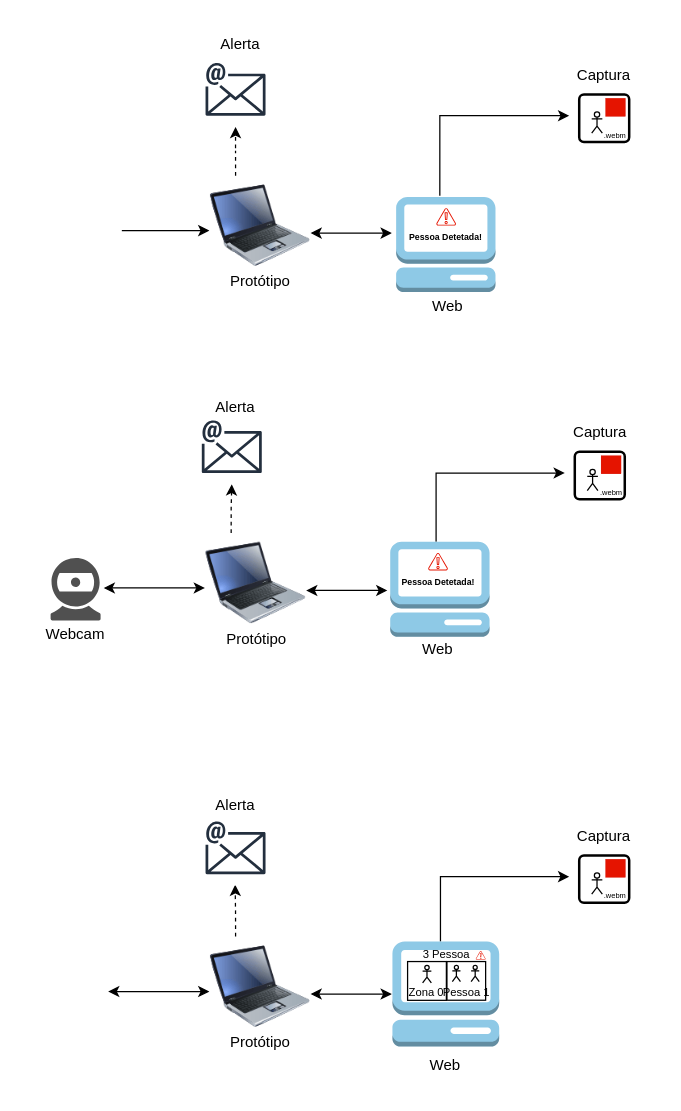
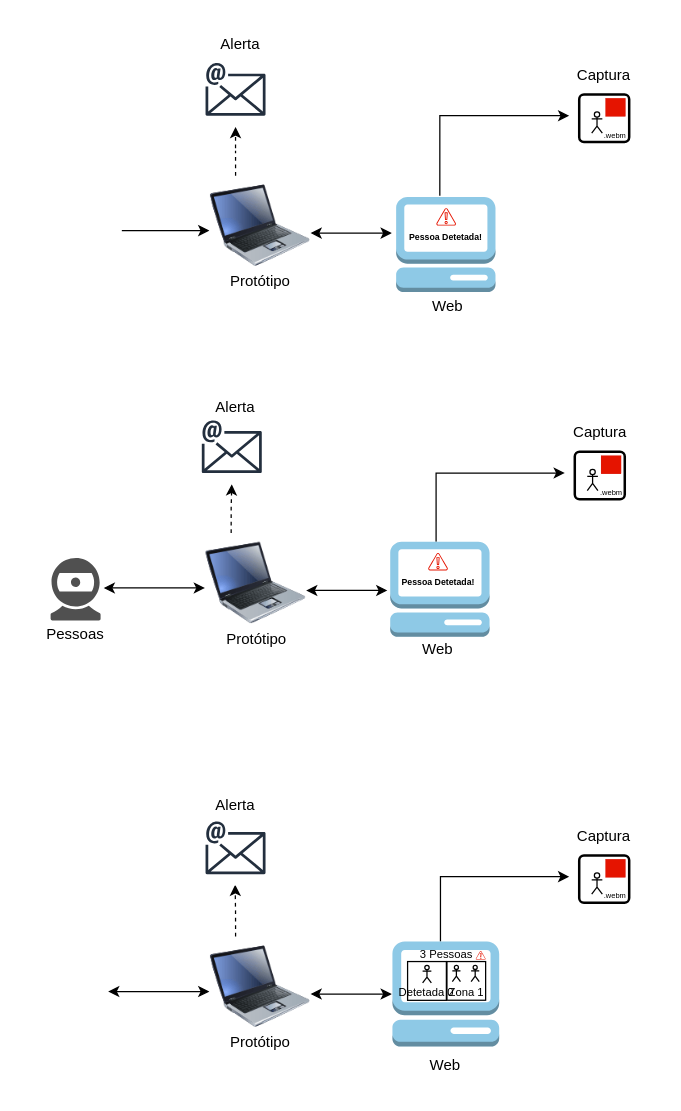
  <mxCell id="0" />
  <mxCell id="1" parent="0" />
  <mxCell id="2" style="edgeStyle=orthogonalEdgeStyle;rounded=0;orthogonalLoop=1;jettySize=auto;html=1;" parent="1" edge="1"><mxGeometry relative="1" as="geometry"><mxPoint x="455.04" y="92" as="targetPoint" /><Array as="points"><mxPoint x="352.04" y="92" /><mxPoint x="420.04" y="92" /></Array><mxPoint x="351.486" y="156.15" as="sourcePoint" /></mxGeometry></mxCell>
  <mxCell id="3" style="edgeStyle=orthogonalEdgeStyle;rounded=0;orthogonalLoop=1;jettySize=auto;html=1;exitX=0.25;exitY=0;exitDx=0;exitDy=0;dashed=1;" edge="1" parent="1" source="4" target="7"><mxGeometry relative="1" as="geometry" /></mxCell>
  <mxCell id="4" value="" style="image;html=1;image=img/lib/clip_art/computers/Laptop_128x128.png" parent="1" vertex="1"><mxGeometry x="168.04" y="140" width="80" height="80" as="geometry" /></mxCell>
  <mxCell id="5" style="edgeStyle=orthogonalEdgeStyle;rounded=0;orthogonalLoop=1;jettySize=auto;html=1;endArrow=classic;startFill=0;endFill=1;startArrow=none;" parent="1" edge="1"><mxGeometry relative="1" as="geometry"><mxPoint x="100.04" y="184" as="sourcePoint" /><mxPoint x="167.04" y="184" as="targetPoint" /><Array as="points"><mxPoint x="97.04" y="184" /><mxPoint x="160.04" y="184" /></Array></mxGeometry></mxCell>
  <mxCell id="6" style="edgeStyle=orthogonalEdgeStyle;rounded=0;orthogonalLoop=1;jettySize=auto;html=1;endArrow=classic;startFill=1;endFill=1;startArrow=classic;" parent="1" target="4" edge="1"><mxGeometry relative="1" as="geometry"><mxPoint x="313.04" y="186" as="sourcePoint" /><Array as="points"><mxPoint x="281.04" y="186" /><mxPoint x="281.04" y="186" /></Array></mxGeometry></mxCell>
  <mxCell id="7" value="" style="sketch=0;outlineConnect=0;fontColor=#232F3E;gradientColor=none;strokeColor=#232F3E;fillColor=#ffffff;dashed=0;verticalLabelPosition=bottom;verticalAlign=top;align=center;html=1;fontSize=12;fontStyle=0;aspect=fixed;shape=mxgraph.aws4.resourceIcon;resIcon=mxgraph.aws4.email;fillStyle=auto;" parent="1" vertex="1"><mxGeometry x="158" y="41" width="60" height="60" as="geometry" /></mxCell>
  <mxCell id="8" value="Protótipo" style="text;html=1;align=center;verticalAlign=middle;whiteSpace=wrap;rounded=0;" parent="1" vertex="1"><mxGeometry x="178.04" y="210" width="60" height="30" as="geometry" /></mxCell>
  <mxCell id="9" value="Web" style="text;html=1;align=center;verticalAlign=middle;whiteSpace=wrap;rounded=0;" parent="1" vertex="1"><mxGeometry x="328.15" y="230" width="60" height="30" as="geometry" /></mxCell>
  <mxCell id="10" value="Alerta" style="text;html=1;align=center;verticalAlign=middle;whiteSpace=wrap;rounded=0;" parent="1" vertex="1"><mxGeometry x="162" y="20" width="60" height="30" as="geometry" /></mxCell>
  <mxCell id="11" value="" style="rounded=1;arcSize=10;dashed=0;fillColor=none;gradientColor=none;strokeWidth=2;" parent="1" vertex="1"><mxGeometry x="463.04" y="75" width="40" height="38" as="geometry" /></mxCell>
  <mxCell id="12" value="Captura" style="text;html=1;align=center;verticalAlign=middle;whiteSpace=wrap;rounded=0;" parent="1" vertex="1"><mxGeometry x="453.04" y="45" width="60" height="30" as="geometry" /></mxCell>
  <mxCell id="13" value="" style="shape=umlActor;verticalLabelPosition=bottom;verticalAlign=top;html=1;outlineConnect=0;" parent="1" vertex="1"><mxGeometry x="473.04" y="89" width="8.5" height="17" as="geometry" /></mxCell>
  <mxCell id="14" value="" style="points=[];aspect=fixed;html=1;align=center;shadow=0;dashed=0;fillColor=#e51400;strokeColor=#B20000;shape=mxgraph.alibaba_cloud.live;fontColor=#ffffff;strokeWidth=0;" parent="1" vertex="1"><mxGeometry x="484.04" y="78" width="16.08" height="14.7" as="geometry" /></mxCell>
  <mxCell id="15" value=".webm" style="text;html=1;align=center;verticalAlign=middle;whiteSpace=wrap;rounded=0;fontSize=6;" parent="1" vertex="1"><mxGeometry x="462.08" y="92.7" width="60" height="30" as="geometry" /></mxCell>
  <mxCell id="16" style="edgeStyle=orthogonalEdgeStyle;rounded=0;orthogonalLoop=1;jettySize=auto;html=1;" parent="1" source="17" edge="1"><mxGeometry relative="1" as="geometry"><mxPoint x="451.5" y="378" as="targetPoint" /><Array as="points"><mxPoint x="348.5" y="378" /><mxPoint x="416.5" y="378" /></Array></mxGeometry></mxCell>
  <mxCell id="17" value="" style="outlineConnect=0;dashed=0;verticalLabelPosition=bottom;verticalAlign=top;align=center;html=1;shape=mxgraph.aws3.management_console;fillColor=light-dark(#8ec9e6, #198cc4);fontColor=#ffffff;strokeColor=#006EAF;" parent="1" vertex="1"><mxGeometry x="311.79" y="432.92" width="79.5" height="76.15" as="geometry" /></mxCell>
  <mxCell id="18" style="edgeStyle=orthogonalEdgeStyle;rounded=0;orthogonalLoop=1;jettySize=auto;html=1;exitX=0.25;exitY=0;exitDx=0;exitDy=0;dashed=1;" edge="1" parent="1" source="19" target="24"><mxGeometry relative="1" as="geometry"><mxPoint x="184.615" y="401" as="targetPoint" /></mxGeometry></mxCell>
  <mxCell id="19" value="" style="image;html=1;image=img/lib/clip_art/computers/Laptop_128x128.png" parent="1" vertex="1"><mxGeometry x="164.5" y="426" width="80" height="80" as="geometry" /></mxCell>
  <mxCell id="20" style="edgeStyle=orthogonalEdgeStyle;rounded=0;orthogonalLoop=1;jettySize=auto;html=1;endArrow=classic;startFill=1;endFill=1;startArrow=classic;" parent="1" edge="1"><mxGeometry relative="1" as="geometry"><mxPoint x="82.5" y="470" as="sourcePoint" /><mxPoint x="163.5" y="470" as="targetPoint" /><Array as="points"><mxPoint x="93.5" y="470" /><mxPoint x="156.5" y="470" /></Array></mxGeometry></mxCell>
  <mxCell id="21" style="edgeStyle=orthogonalEdgeStyle;rounded=0;orthogonalLoop=1;jettySize=auto;html=1;endArrow=classic;startFill=1;endFill=1;startArrow=classic;" parent="1" target="19" edge="1"><mxGeometry relative="1" as="geometry"><mxPoint x="309.5" y="472" as="sourcePoint" /><Array as="points"><mxPoint x="277.5" y="472" /><mxPoint x="277.5" y="472" /></Array></mxGeometry></mxCell>
  <mxCell id="22" value="Pessoa Detetada!" style="text;html=1;align=center;verticalAlign=middle;resizable=0;points=[];autosize=1;strokeColor=none;fillColor=none;fontSize=7;fontStyle=1" parent="1" vertex="1"><mxGeometry x="313.04" y="456" width="74" height="20" as="geometry" /></mxCell>
  <mxCell id="23" value="" style="sketch=0;outlineConnect=0;fillColor=#e51400;strokeColor=#B20000;dashed=0;verticalLabelPosition=bottom;verticalAlign=top;align=center;html=1;fontSize=12;fontStyle=0;aspect=fixed;pointerEvents=1;shape=mxgraph.aws4.alert;fontColor=#ffffff;strokeWidth=1;" parent="1" vertex="1"><mxGeometry x="342.13" y="442" width="15.82" height="14" as="geometry" /></mxCell>
  <mxCell id="24" value="" style="sketch=0;outlineConnect=0;fontColor=#232F3E;gradientColor=none;strokeColor=#232F3E;fillColor=#ffffff;dashed=0;verticalLabelPosition=bottom;verticalAlign=top;align=center;html=1;fontSize=12;fontStyle=0;aspect=fixed;shape=mxgraph.aws4.resourceIcon;resIcon=mxgraph.aws4.email;" parent="1" vertex="1"><mxGeometry x="155" y="327" width="60" height="60" as="geometry" /></mxCell>
  <mxCell id="25" value="Protótipo" style="text;html=1;align=center;verticalAlign=middle;whiteSpace=wrap;rounded=0;" parent="1" vertex="1"><mxGeometry x="174.5" y="496" width="60" height="30" as="geometry" /></mxCell>
  <mxCell id="26" value="Web" style="text;html=1;align=center;verticalAlign=middle;whiteSpace=wrap;rounded=0;" parent="1" vertex="1"><mxGeometry x="320.24" y="504" width="60" height="30" as="geometry" /></mxCell>
  <mxCell id="27" value="Alerta" style="text;html=1;align=center;verticalAlign=middle;whiteSpace=wrap;rounded=0;" parent="1" vertex="1"><mxGeometry x="158" y="311" width="60" height="30" as="geometry" /></mxCell>
  <mxCell id="28" value="" style="rounded=1;arcSize=10;dashed=0;fillColor=none;gradientColor=none;strokeWidth=2;" parent="1" vertex="1"><mxGeometry x="459.5" y="361" width="40" height="38" as="geometry" /></mxCell>
  <mxCell id="29" value="Captura" style="text;html=1;align=center;verticalAlign=middle;whiteSpace=wrap;rounded=0;" parent="1" vertex="1"><mxGeometry x="449.5" y="331" width="60" height="30" as="geometry" /></mxCell>
  <mxCell id="30" value="" style="shape=umlActor;verticalLabelPosition=bottom;verticalAlign=top;html=1;outlineConnect=0;" parent="1" vertex="1"><mxGeometry x="469.5" y="375" width="8.5" height="17" as="geometry" /></mxCell>
  <mxCell id="31" value="" style="points=[];aspect=fixed;html=1;align=center;shadow=0;dashed=0;fillColor=#e51400;strokeColor=#B20000;shape=mxgraph.alibaba_cloud.live;fontColor=#ffffff;strokeWidth=0;" parent="1" vertex="1"><mxGeometry x="480.5" y="364" width="16.08" height="14.7" as="geometry" /></mxCell>
  <mxCell id="32" value=".webm" style="text;html=1;align=center;verticalAlign=middle;whiteSpace=wrap;rounded=0;fontSize=6;" parent="1" vertex="1"><mxGeometry x="458.54" y="378.7" width="60" height="30" as="geometry" /></mxCell>
- <mxCell id="33" value="Webcam" style="text;html=1;align=center;verticalAlign=middle;whiteSpace=wrap;rounded=0;" parent="1" vertex="1"><mxGeometry x="30" y="492" width="60" height="30" as="geometry" /></mxCell>
+ <mxCell id="33" value="Pessoas" style="text;html=1;align=center;verticalAlign=middle;whiteSpace=wrap;rounded=0;" parent="1" vertex="1"><mxGeometry x="30" y="492" width="60" height="30" as="geometry" /></mxCell>
  <mxCell id="34" value="" style="sketch=0;pointerEvents=1;shadow=0;dashed=0;html=1;strokeColor=none;fillColor=#505050;labelPosition=center;verticalLabelPosition=bottom;verticalAlign=top;outlineConnect=0;align=center;shape=mxgraph.office.devices.webcam;" parent="1" vertex="1"><mxGeometry x="40" y="446" width="40" height="50" as="geometry" /></mxCell>
  <mxCell id="35" style="edgeStyle=orthogonalEdgeStyle;rounded=0;orthogonalLoop=1;jettySize=auto;html=1;" parent="1" source="36" edge="1"><mxGeometry relative="1" as="geometry"><mxPoint x="455.04" y="701" as="targetPoint" /><Array as="points"><mxPoint x="352.04" y="701" /><mxPoint x="420.04" y="701" /></Array></mxGeometry></mxCell>
  <mxCell id="36" value="" style="outlineConnect=0;dashed=0;verticalLabelPosition=bottom;verticalAlign=top;align=center;html=1;shape=mxgraph.aws3.management_console;fillColor=light-dark(#8ec9e6, #198cc4);fontColor=#ffffff;strokeColor=#006EAF;strokeWidth=1;fontSize=13;" parent="1" vertex="1"><mxGeometry x="313.56" y="753" width="85.44" height="84" as="geometry" /></mxCell>
  <mxCell id="37" style="edgeStyle=orthogonalEdgeStyle;rounded=0;orthogonalLoop=1;jettySize=auto;html=1;exitX=0.25;exitY=0;exitDx=0;exitDy=0;dashed=1;" edge="1" parent="1" source="38"><mxGeometry relative="1" as="geometry"><mxPoint x="187.692" y="707.462" as="targetPoint" /></mxGeometry></mxCell>
  <mxCell id="38" value="" style="image;html=1;image=img/lib/clip_art/computers/Laptop_128x128.png" parent="1" vertex="1"><mxGeometry x="168.04" y="749" width="80" height="80" as="geometry" /></mxCell>
  <mxCell id="39" style="edgeStyle=orthogonalEdgeStyle;rounded=0;orthogonalLoop=1;jettySize=auto;html=1;endArrow=classic;startFill=1;endFill=1;startArrow=classic;" parent="1" edge="1"><mxGeometry relative="1" as="geometry"><mxPoint x="86.04" y="793" as="sourcePoint" /><mxPoint x="167.04" y="793" as="targetPoint" /><Array as="points"><mxPoint x="97.04" y="793" /><mxPoint x="160.04" y="793" /></Array></mxGeometry></mxCell>
  <mxCell id="40" style="edgeStyle=orthogonalEdgeStyle;rounded=0;orthogonalLoop=1;jettySize=auto;html=1;endArrow=classic;startFill=1;endFill=1;startArrow=classic;" parent="1" target="38" edge="1"><mxGeometry relative="1" as="geometry"><mxPoint x="313.04" y="795" as="sourcePoint" /><Array as="points"><mxPoint x="281.04" y="795" /><mxPoint x="281.04" y="795" /></Array></mxGeometry></mxCell>
  <mxCell id="41" value="" style="sketch=0;outlineConnect=0;fontColor=#232F3E;gradientColor=none;strokeColor=#232F3E;fillColor=#ffffff;dashed=0;verticalLabelPosition=bottom;verticalAlign=top;align=center;html=1;fontSize=12;fontStyle=0;aspect=fixed;shape=mxgraph.aws4.resourceIcon;resIcon=mxgraph.aws4.email;" parent="1" vertex="1"><mxGeometry x="158" y="648" width="60" height="60" as="geometry" /></mxCell>
  <mxCell id="42" value="Protótipo" style="text;html=1;align=center;verticalAlign=middle;whiteSpace=wrap;rounded=0;" parent="1" vertex="1"><mxGeometry x="178.04" y="819" width="60" height="30" as="geometry" /></mxCell>
  <mxCell id="43" value="Web" style="text;html=1;align=center;verticalAlign=middle;whiteSpace=wrap;rounded=0;strokeWidth=1;fontSize=12;" parent="1" vertex="1"><mxGeometry x="325.69" y="837" width="60" height="30" as="geometry" /></mxCell>
  <mxCell id="44" value="Alerta" style="text;html=1;align=center;verticalAlign=middle;whiteSpace=wrap;rounded=0;" parent="1" vertex="1"><mxGeometry x="158" y="629" width="60" height="30" as="geometry" /></mxCell>
  <mxCell id="45" value="" style="rounded=1;arcSize=10;dashed=0;fillColor=none;gradientColor=none;strokeWidth=2;" parent="1" vertex="1"><mxGeometry x="463.04" y="684" width="40" height="38" as="geometry" /></mxCell>
  <mxCell id="46" value="Captura" style="text;html=1;align=center;verticalAlign=middle;whiteSpace=wrap;rounded=0;" parent="1" vertex="1"><mxGeometry x="453.04" y="654" width="60" height="30" as="geometry" /></mxCell>
  <mxCell id="47" value="" style="shape=umlActor;verticalLabelPosition=bottom;verticalAlign=top;html=1;outlineConnect=0;" parent="1" vertex="1"><mxGeometry x="473.04" y="698" width="8.5" height="17" as="geometry" /></mxCell>
  <mxCell id="48" value="" style="points=[];aspect=fixed;html=1;align=center;shadow=0;dashed=0;fillColor=#e51400;strokeColor=#B20000;shape=mxgraph.alibaba_cloud.live;fontColor=#ffffff;strokeWidth=0;" parent="1" vertex="1"><mxGeometry x="484.04" y="687" width="16.08" height="14.7" as="geometry" /></mxCell>
  <mxCell id="49" value=".webm" style="text;html=1;align=center;verticalAlign=middle;whiteSpace=wrap;rounded=0;fontSize=6;" parent="1" vertex="1"><mxGeometry x="462.08" y="701.7" width="60" height="30" as="geometry" /></mxCell>
  <mxCell id="50" value="" style="whiteSpace=wrap;html=1;aspect=fixed;strokeWidth=1;fontSize=13;" parent="1" vertex="1"><mxGeometry x="357.19" y="768.96" width="30.96" height="30.96" as="geometry" /></mxCell>
  <mxCell id="51" value="" style="whiteSpace=wrap;html=1;aspect=fixed;strokeWidth=1;fontSize=13;" parent="1" vertex="1"><mxGeometry x="325.69" y="768.96" width="31.04" height="31.04" as="geometry" /></mxCell>
- <mxCell id="52" value="Zona 0" style="text;html=1;align=center;verticalAlign=middle;whiteSpace=wrap;rounded=0;fontSize=9;strokeWidth=1;" parent="1" vertex="1"><mxGeometry x="311.21" y="779" width="60" height="30" as="geometry" /></mxCell>
- <mxCell id="53" value="Pessoa 1" style="text;html=1;align=center;verticalAlign=middle;whiteSpace=wrap;rounded=0;fontSize=9;strokeWidth=1;" parent="1" vertex="1"><mxGeometry x="347.5" y="781" width="50.33" height="26" as="geometry" /></mxCell>
+ <mxCell id="52" value="Detetada 0" style="text;html=1;align=center;verticalAlign=middle;whiteSpace=wrap;rounded=0;fontSize=9;strokeWidth=1;" parent="1" vertex="1"><mxGeometry x="311.21" y="779" width="60" height="30" as="geometry" /></mxCell>
+ <mxCell id="53" value="Zona 1" style="text;html=1;align=center;verticalAlign=middle;whiteSpace=wrap;rounded=0;fontSize=9;strokeWidth=1;" parent="1" vertex="1"><mxGeometry x="347.5" y="781" width="50.33" height="26" as="geometry" /></mxCell>
  <mxCell id="54" value="" style="shape=umlActor;verticalLabelPosition=bottom;verticalAlign=top;html=1;outlineConnect=0;strokeWidth=1;fontSize=13;" parent="1" vertex="1"><mxGeometry x="337.71" y="772" width="7" height="14" as="geometry" /></mxCell>
  <mxCell id="55" value="" style="shape=umlActor;verticalLabelPosition=bottom;verticalAlign=top;html=1;outlineConnect=0;strokeWidth=1;fontSize=13;" parent="1" vertex="1"><mxGeometry x="361.5" y="772" width="6.5" height="13" as="geometry" /></mxCell>
  <mxCell id="56" value="" style="shape=umlActor;verticalLabelPosition=bottom;verticalAlign=top;html=1;outlineConnect=0;strokeWidth=1;fontSize=13;" parent="1" vertex="1"><mxGeometry x="376.54" y="772" width="6.5" height="13" as="geometry" /></mxCell>
- <mxCell id="57" value="&lt;font&gt;3 Pessoa&lt;/font&gt;" style="text;html=1;align=center;verticalAlign=middle;whiteSpace=wrap;rounded=0;strokeWidth=1;fontSize=9;" parent="1" vertex="1"><mxGeometry x="313.56" y="746" width="86" height="36" as="geometry" /></mxCell>
+ <mxCell id="57" value="&lt;font&gt;3 Pessoas&lt;/font&gt;" style="text;html=1;align=center;verticalAlign=middle;whiteSpace=wrap;rounded=0;strokeWidth=1;fontSize=9;" parent="1" vertex="1"><mxGeometry x="313.56" y="746" width="86" height="36" as="geometry" /></mxCell>
  <mxCell id="58" value="" style="sketch=0;outlineConnect=0;fillColor=#e51400;strokeColor=#B20000;dashed=0;verticalLabelPosition=bottom;verticalAlign=top;align=center;html=1;fontSize=13;fontStyle=0;aspect=fixed;pointerEvents=1;shape=mxgraph.aws4.alert;fontColor=#ffffff;strokeWidth=1;" parent="1" vertex="1"><mxGeometry x="380.24" y="760.5" width="7.91" height="7" as="geometry" /></mxCell>
  <mxCell id="59" value="" style="shape=image;html=1;verticalAlign=top;verticalLabelPosition=bottom;labelBackgroundColor=#ffffff;imageAspect=0;aspect=fixed;image=https://cdn4.iconfinder.com/data/icons/file-extension-names-vol-8/512/23-128.png;imageBackground=default;" parent="1" vertex="1"><mxGeometry x="27.04" y="150" width="66.85" height="66.85" as="geometry" /></mxCell>
  <mxCell id="60" value="" style="outlineConnect=0;dashed=0;verticalLabelPosition=bottom;verticalAlign=top;align=center;html=1;shape=mxgraph.aws3.management_console;fillColor=light-dark(#8ec9e6, #198cc4);fontColor=#ffffff;strokeColor=#006EAF;" vertex="1" parent="1"><mxGeometry x="316.53" y="157" width="79.5" height="76.15" as="geometry" /></mxCell>
  <mxCell id="61" value="" style="shape=image;html=1;verticalAlign=top;verticalLabelPosition=bottom;labelBackgroundColor=#ffffff;imageAspect=0;aspect=fixed;image=https://cdn4.iconfinder.com/data/icons/file-extension-names-vol-8/512/23-128.png;imageBackground=default;" parent="1" vertex="1"><mxGeometry x="20" y="759" width="64" height="64" as="geometry" /></mxCell>
  <mxCell id="62" value="" style="sketch=0;outlineConnect=0;fillColor=#e51400;strokeColor=#B20000;dashed=0;verticalLabelPosition=bottom;verticalAlign=top;align=center;html=1;fontSize=12;fontStyle=0;aspect=fixed;pointerEvents=1;shape=mxgraph.aws4.alert;fontColor=#ffffff;strokeWidth=1;" vertex="1" parent="1"><mxGeometry x="348.65" y="166" width="15.82" height="14" as="geometry" /></mxCell>
  <mxCell id="63" value="Pessoa Detetada!" style="text;html=1;align=center;verticalAlign=middle;resizable=0;points=[];autosize=1;strokeColor=none;fillColor=none;fontSize=7;fontStyle=1" vertex="1" parent="1"><mxGeometry x="318.69" y="180" width="74" height="20" as="geometry" /></mxCell>
